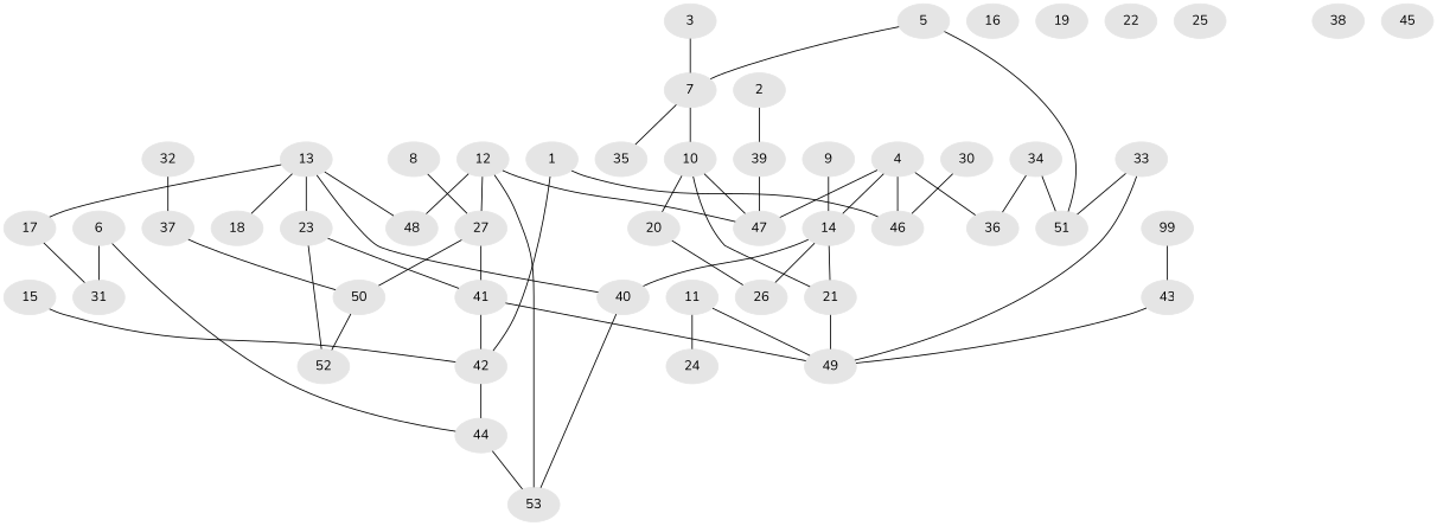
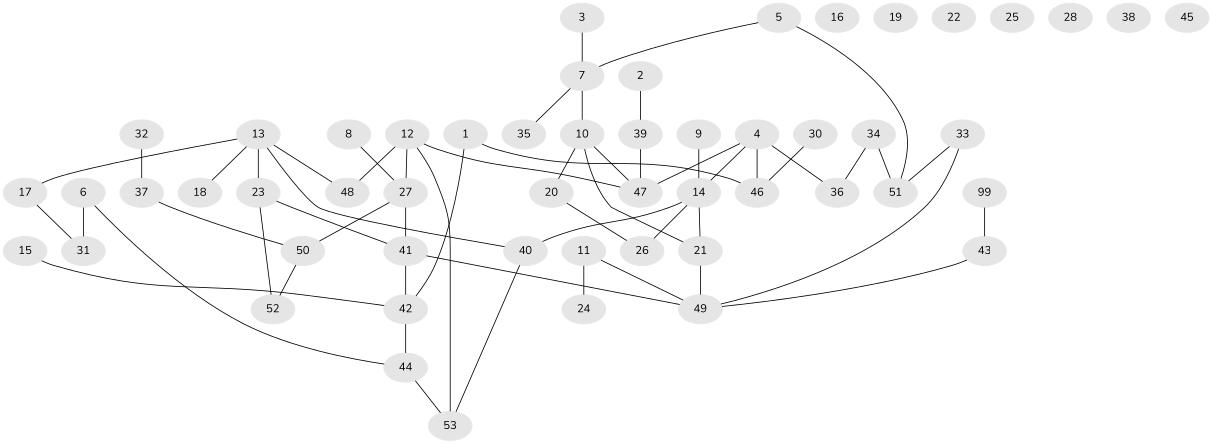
  graph {
    fontname=Nunito
    node [color=gray90 fontname=Nunito style=filled]
    edge [fontname=Nunito]
    1
    42
    46
    44
    2
    39
    47
    3
    7
    10
    35
    4
    14
    36
    21
    40
    26
    5
    51
    6
    31
    53
    20
    8
    27
    41
    50
    9
    49
    11
    24
    12
    48
    13
    17
    18
    23
    52
    15
    16
    19
    22
    25
+   28
    n45 [label=99]
    43
    30
    32
    37
    33
    34
    38
    45
    1 -- 42
    1 -- 46
    42 -- 44
    44 -- 53
    2 -- 39
    39 -- 47
    3 -- 7
    7 -- 10
    7 -- 35
    10 -- 47
    10 -- 21
    10 -- 20
    4 -- 46
    4 -- 47
    4 -- 14
    4 -- 36
    14 -- 21
    14 -- 40
    14 -- 26
    21 -- 49
    40 -- 53
    5 -- 7
    5 -- 51
    6 -- 44
    6 -- 31
    20 -- 26
    8 -- 27
    27 -- 41
    27 -- 50
    41 -- 42
    41 -- 49
    50 -- 52
    9 -- 14
    11 -- 49
    11 -- 24
    12 -- 47
    12 -- 53
    12 -- 27
    12 -- 48
    13 -- 40
    13 -- 48
    13 -- 17
    13 -- 18
    13 -- 23
    17 -- 31
    23 -- 41
    23 -- 52
    15 -- 42
    n45 -- 43
    43 -- 49
    30 -- 46
    32 -- 37
    37 -- 50
    33 -- 51
    33 -- 49
    34 -- 36
    34 -- 51
  }
